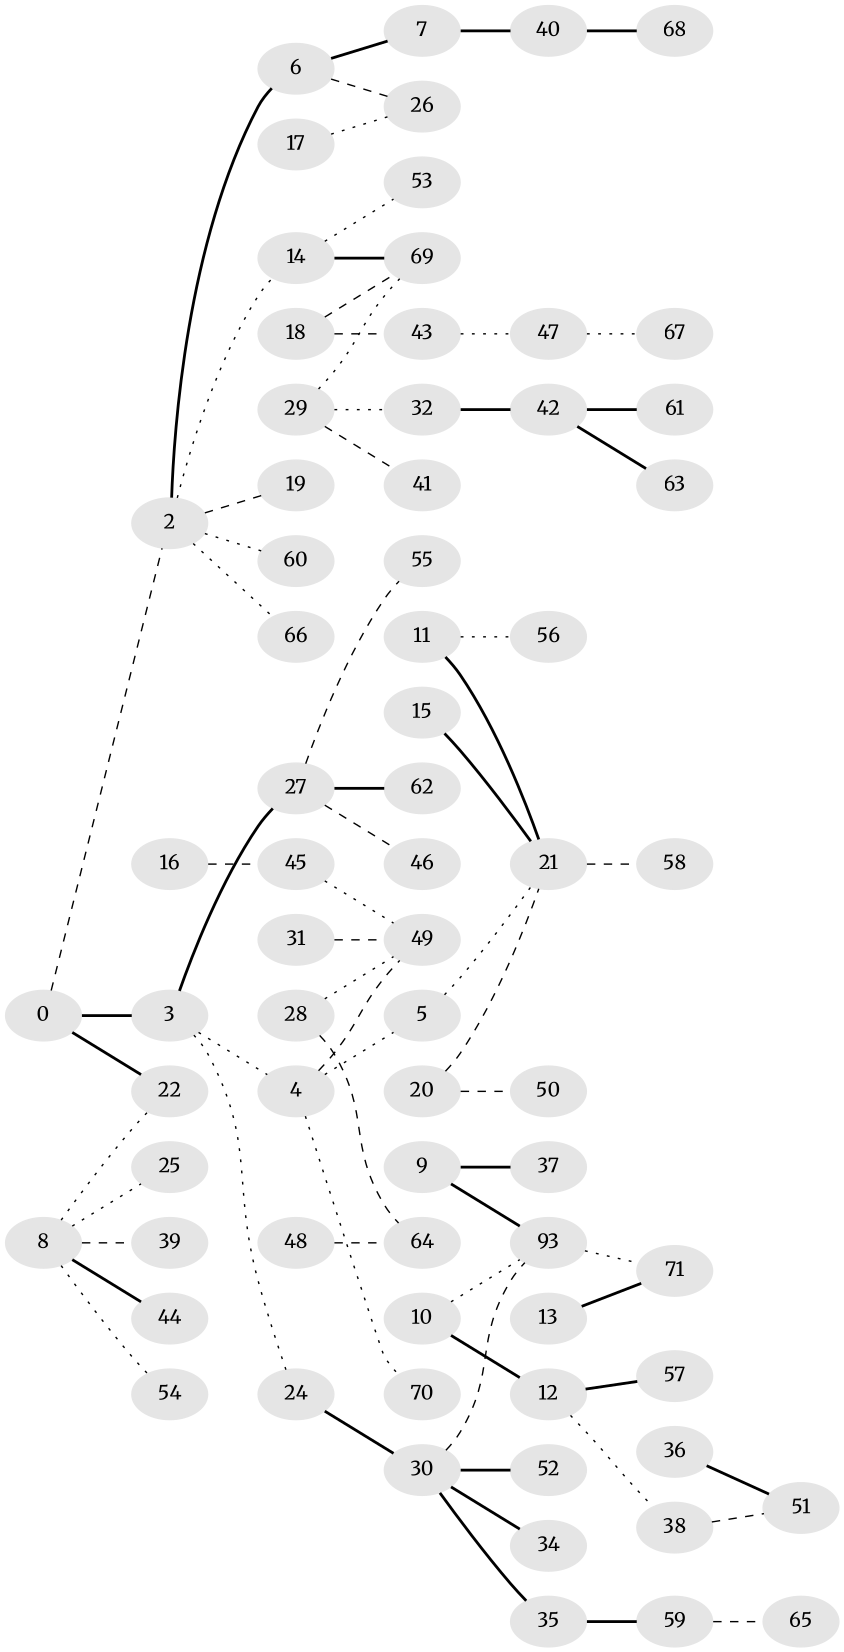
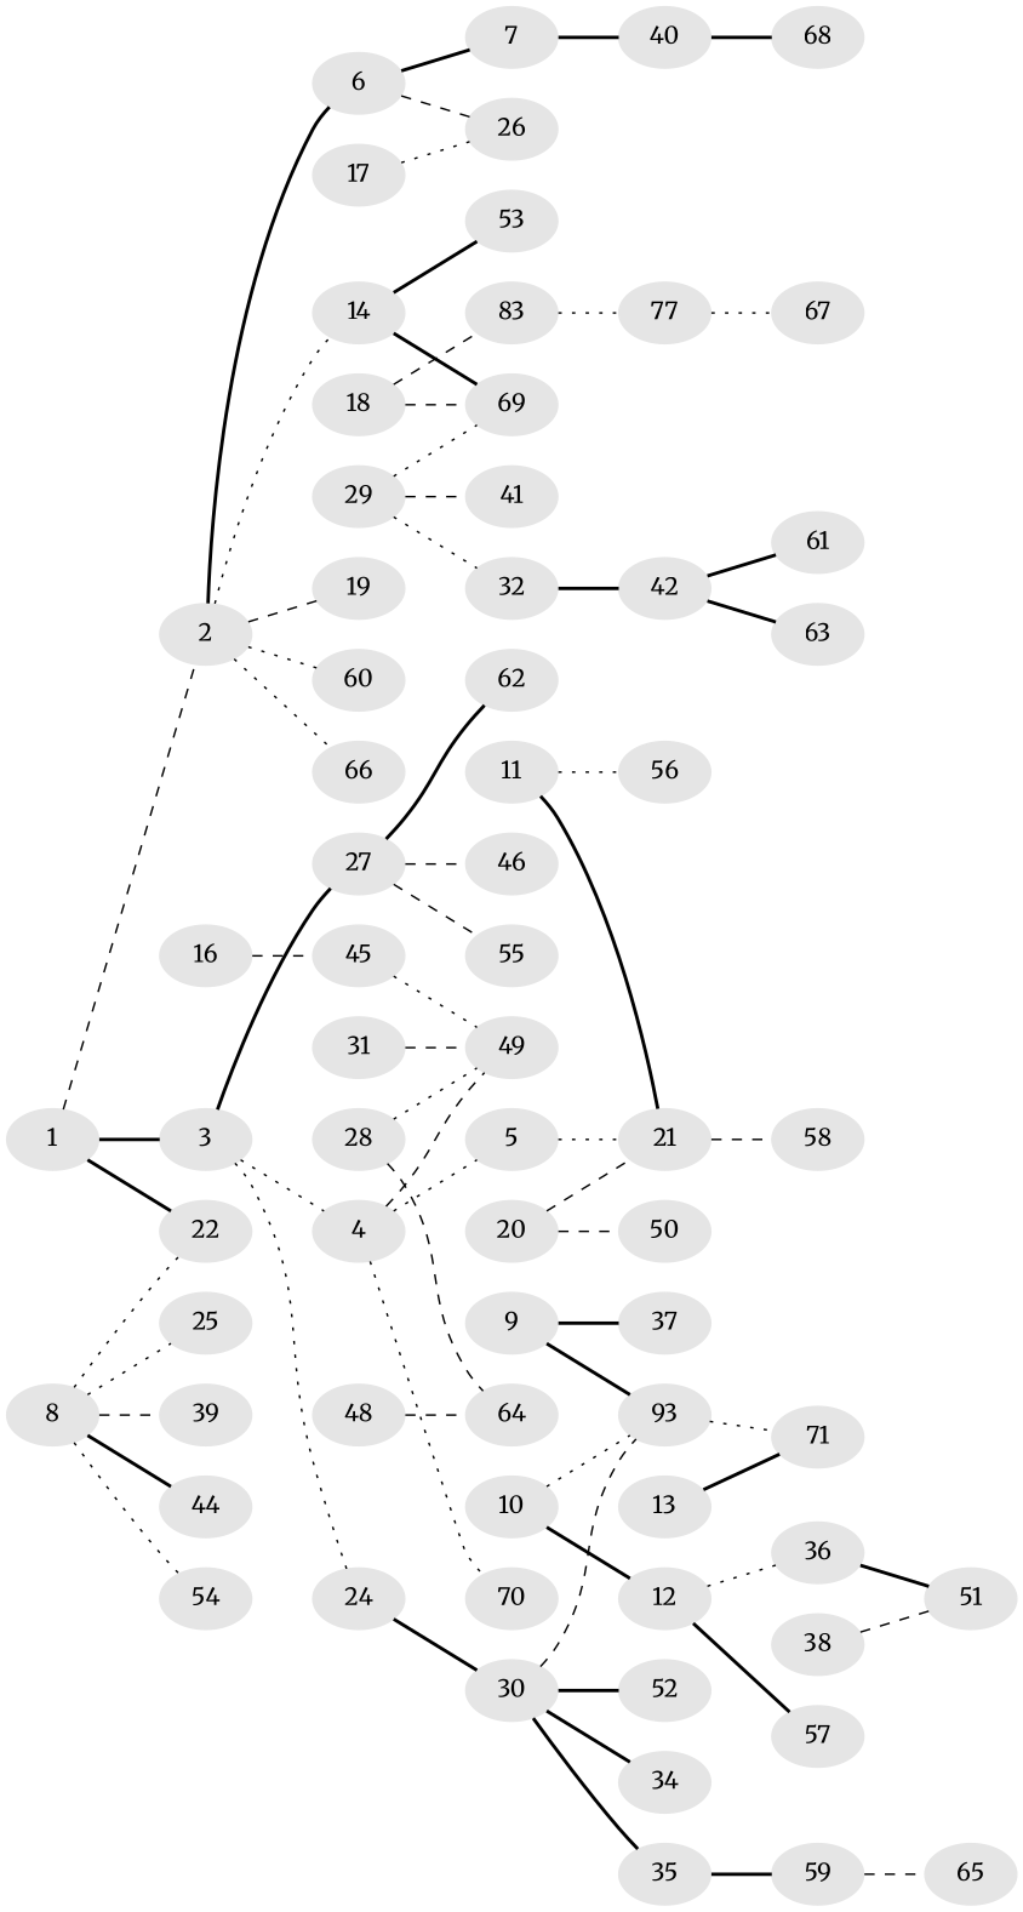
  graph {
    fontname=Merriweather
    rankdir=LR
    node [color=gray90 fontname=Merriweather style=filled]
    edge [fontname=Merriweather style=bold weight=1.0]
-   1 [label=0]
+   1
    2
    3
    22
    6
    14
    19
    60
    66
    4
    24
    27
    7
    26
    53
    69
    5
    49
    70
    30
    46
    55
    62
    21
    58
    40
    68
    8
    25
    39
    44
    54
    n33 [label=93]
    9
    37
    71
    10
    12
    36
    57
    11
    56
    51
    13
-   15
    16
    45
    17
    18
-   43
-   47
+   43 [label=83]
+   47 [label=77]
    20
    50
    34
    35
    52
    28
    64
    29
    32
    41
    42
    59
    31
    61
    63
    65
    38
    67
    48
    1 -- 2 [style=dashed]
    1 -- 3
    1 -- 22
    2 -- 6
    2 -- 14 [style=dotted]
    2 -- 19 [style=dashed]
    2 -- 60 [style=dotted]
    2 -- 66 [style=dotted]
    3 -- 4 [style=dotted]
    3 -- 24 [style=dotted]
    3 -- 27
    6 -- 7
    6 -- 26 [style=dashed]
-   14 -- 53 [style=dotted]
+   14 -- 53
    14 -- 69
    4 -- 5 [style=dotted]
    4 -- 49 [style=dashed]
    4 -- 70 [style=dotted]
    24 -- 30
    27 -- 46 [style=dashed]
    27 -- 55 [style=dashed]
    27 -- 62
    7 -- 40
    5 -- 21 [style=dotted]
    30 -- n33 [style=dashed]
    30 -- 34
    30 -- 35
    30 -- 52
    21 -- 58 [style=dashed]
    40 -- 68
    8 -- 22 [style=dotted]
    8 -- 25 [style=dotted]
    8 -- 39 [style=dashed]
    8 -- 44
    8 -- 54 [style=dotted]
    n33 -- 71 [style=dotted]
    9 -- n33
    9 -- 37
    10 -- n33 [style=dotted]
    10 -- 12
-   12 -- 38 [style=dotted]
+   12 -- 36 [style=dotted]
    12 -- 57
    36 -- 51
    11 -- 21
    11 -- 56 [style=dotted]
    13 -- 71
-   15 -- 21
    16 -- 45 [style=dashed]
    45 -- 49 [style=dotted]
    17 -- 26 [style=dotted]
    18 -- 69 [style=dashed]
    18 -- 43 [style=dashed]
    43 -- 47 [style=dotted]
    47 -- 67 [style=dotted]
    20 -- 21 [style=dashed]
    20 -- 50 [style=dashed]
    35 -- 59
    28 -- 49 [style=dotted]
    28 -- 64 [style=dashed]
    29 -- 69 [style=dotted]
    29 -- 32 [style=dotted]
    29 -- 41 [style=dashed]
    32 -- 42
    42 -- 61
    42 -- 63
    59 -- 65 [style=dashed]
    31 -- 49 [style=dashed]
    38 -- 51 [style=dashed]
    48 -- 64 [style=dashed]
  }
